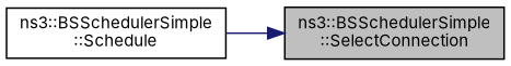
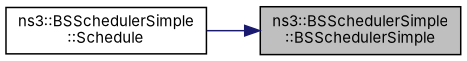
  digraph {
    rankdir=RL
    fontname=Inter
    node [color=black fontname=Inter fontsize=10 shape=record style=filled]
-   n1 [fillcolor=grey75 fontcolor=black height=0.2 label="ns3::BSSchedulerSimple\l::SelectConnection" width=0.4]
+   n1 [fillcolor=grey75 fontcolor=black height=0.2 label="ns3::BSSchedulerSimple\l::BSSchedulerSimple" width=0.4]
    n2 [fillcolor=white height=0.2 label="ns3::BSSchedulerSimple\l::Schedule" width=0.4]
    n1 -> n2 [color=midnightblue dir=back fontname=Inter fontsize=10 labelfontname=Helvetica labelfontsize=10 style=solid]
  }
